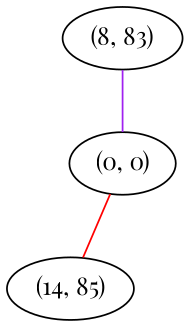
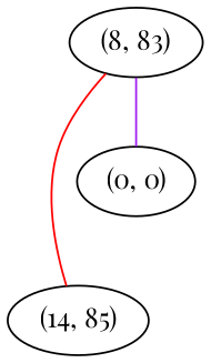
  graph {
    fontname="Playfair Display"
    node [fontname="Playfair Display"]
    edge [fontname="Playfair Display"]
    "(8, 83)"
    "(14, 85)"
    "(0, 0)"
-   "(0, 0)" -- "(14, 85)" [color=red weight=1]
+   "(8, 83)" -- "(14, 85)" [color=red weight=1]
    "(8, 83)" -- "(0, 0)" [color=purple weight=4]
  }
